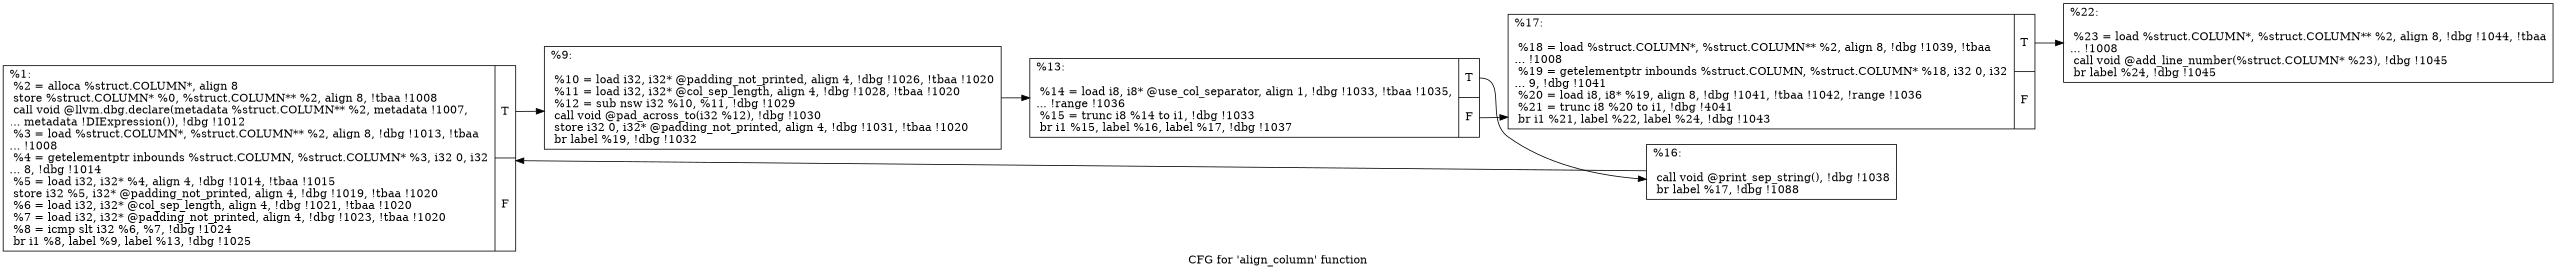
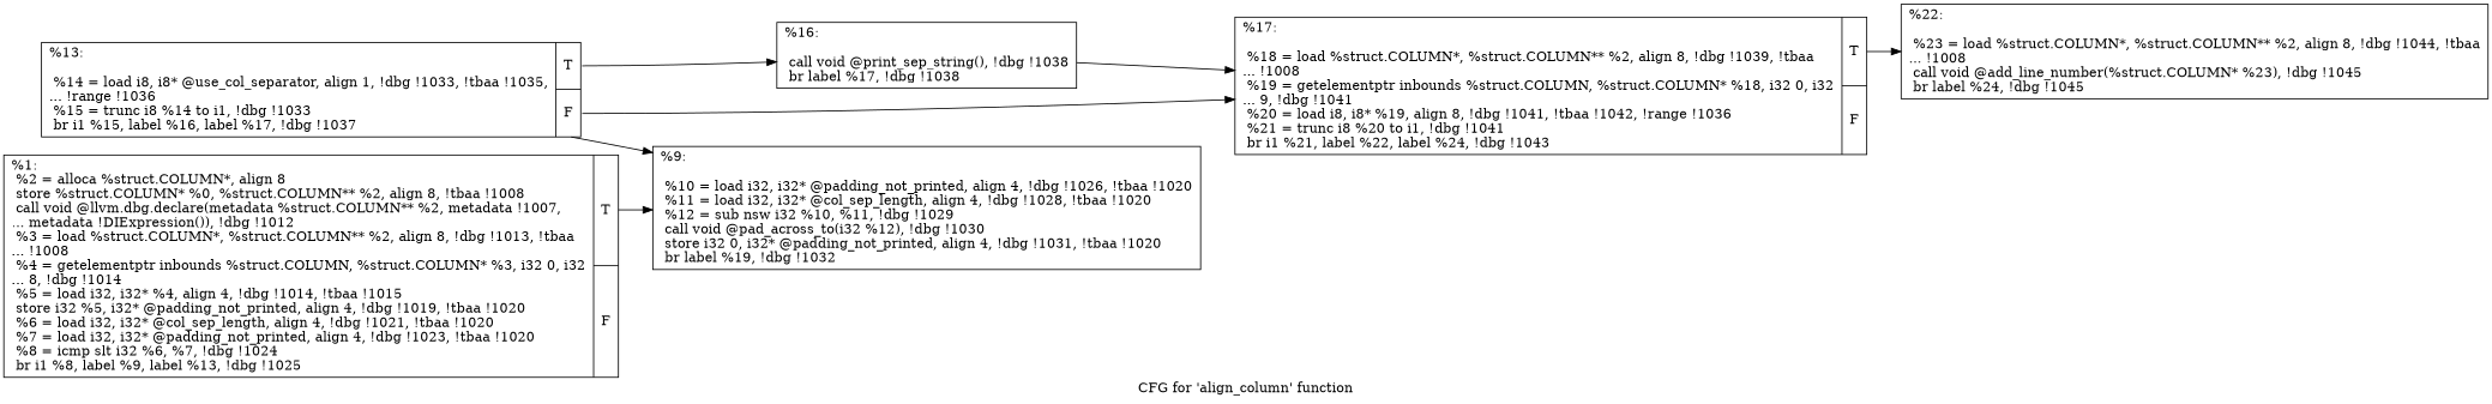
  digraph {
    label="CFG for 'align_column' function"
    rankdir=LR
    node [shape=record]
    edge [tailport=s0]
    n1 [label="{%1:\l  %2 = alloca %struct.COLUMN*, align 8\l  store %struct.COLUMN* %0, %struct.COLUMN** %2, align 8, !tbaa !1008\l  call void @llvm.dbg.declare(metadata %struct.COLUMN** %2, metadata !1007,\l... metadata !DIExpression()), !dbg !1012\l  %3 = load %struct.COLUMN*, %struct.COLUMN** %2, align 8, !dbg !1013, !tbaa\l... !1008\l  %4 = getelementptr inbounds %struct.COLUMN, %struct.COLUMN* %3, i32 0, i32\l... 8, !dbg !1014\l  %5 = load i32, i32* %4, align 4, !dbg !1014, !tbaa !1015\l  store i32 %5, i32* @padding_not_printed, align 4, !dbg !1019, !tbaa !1020\l  %6 = load i32, i32* @col_sep_length, align 4, !dbg !1021, !tbaa !1020\l  %7 = load i32, i32* @padding_not_printed, align 4, !dbg !1023, !tbaa !1020\l  %8 = icmp slt i32 %6, %7, !dbg !1024\l  br i1 %8, label %9, label %13, !dbg !1025\l|{<s0>T|<s1>F}}"]
    n2 [label="{%9:\l\l  %10 = load i32, i32* @padding_not_printed, align 4, !dbg !1026, !tbaa !1020\l  %11 = load i32, i32* @col_sep_length, align 4, !dbg !1028, !tbaa !1020\l  %12 = sub nsw i32 %10, %11, !dbg !1029\l  call void @pad_across_to(i32 %12), !dbg !1030\l  store i32 0, i32* @padding_not_printed, align 4, !dbg !1031, !tbaa !1020\l  br label %19, !dbg !1032\l}"]
    n3 [label="{%13:\l\l  %14 = load i8, i8* @use_col_separator, align 1, !dbg !1033, !tbaa !1035,\l... !range !1036\l  %15 = trunc i8 %14 to i1, !dbg !1033\l  br i1 %15, label %16, label %17, !dbg !1037\l|{<s0>T|<s1>F}}"]
-   n4 [label="{%16:\l\l  call void @print_sep_string(), !dbg !1038\l  br label %17, !dbg !1088\l}"]
-   n5 [label="{%17:\l\l  %18 = load %struct.COLUMN*, %struct.COLUMN** %2, align 8, !dbg !1039, !tbaa\l... !1008\l  %19 = getelementptr inbounds %struct.COLUMN, %struct.COLUMN* %18, i32 0, i32\l... 9, !dbg !1041\l  %20 = load i8, i8* %19, align 8, !dbg !1041, !tbaa !1042, !range !1036\l  %21 = trunc i8 %20 to i1, !dbg !4041\l  br i1 %21, label %22, label %24, !dbg !1043\l|{<s0>T|<s1>F}}"]
+   n4 [label="{%16:\l\l  call void @print_sep_string(), !dbg !1038\l  br label %17, !dbg !1038\l}"]
+   n5 [label="{%17:\l\l  %18 = load %struct.COLUMN*, %struct.COLUMN** %2, align 8, !dbg !1039, !tbaa\l... !1008\l  %19 = getelementptr inbounds %struct.COLUMN, %struct.COLUMN* %18, i32 0, i32\l... 9, !dbg !1041\l  %20 = load i8, i8* %19, align 8, !dbg !1041, !tbaa !1042, !range !1036\l  %21 = trunc i8 %20 to i1, !dbg !1041\l  br i1 %21, label %22, label %24, !dbg !1043\l|{<s0>T|<s1>F}}"]
    n6 [label="{%22:\l\l  %23 = load %struct.COLUMN*, %struct.COLUMN** %2, align 8, !dbg !1044, !tbaa\l... !1008\l  call void @add_line_number(%struct.COLUMN* %23), !dbg !1045\l  br label %24, !dbg !1045\l}"]
    n1 -> n2
-   n2 -> n3 [tailport=""]
+   n3 -> n2 [tailport=""]
    n3 -> n4
    n3 -> n5 [tailport=s1]
-   n4 -> n1 [tailport=""]
+   n4 -> n5 [tailport=""]
    n5 -> n6
  }
